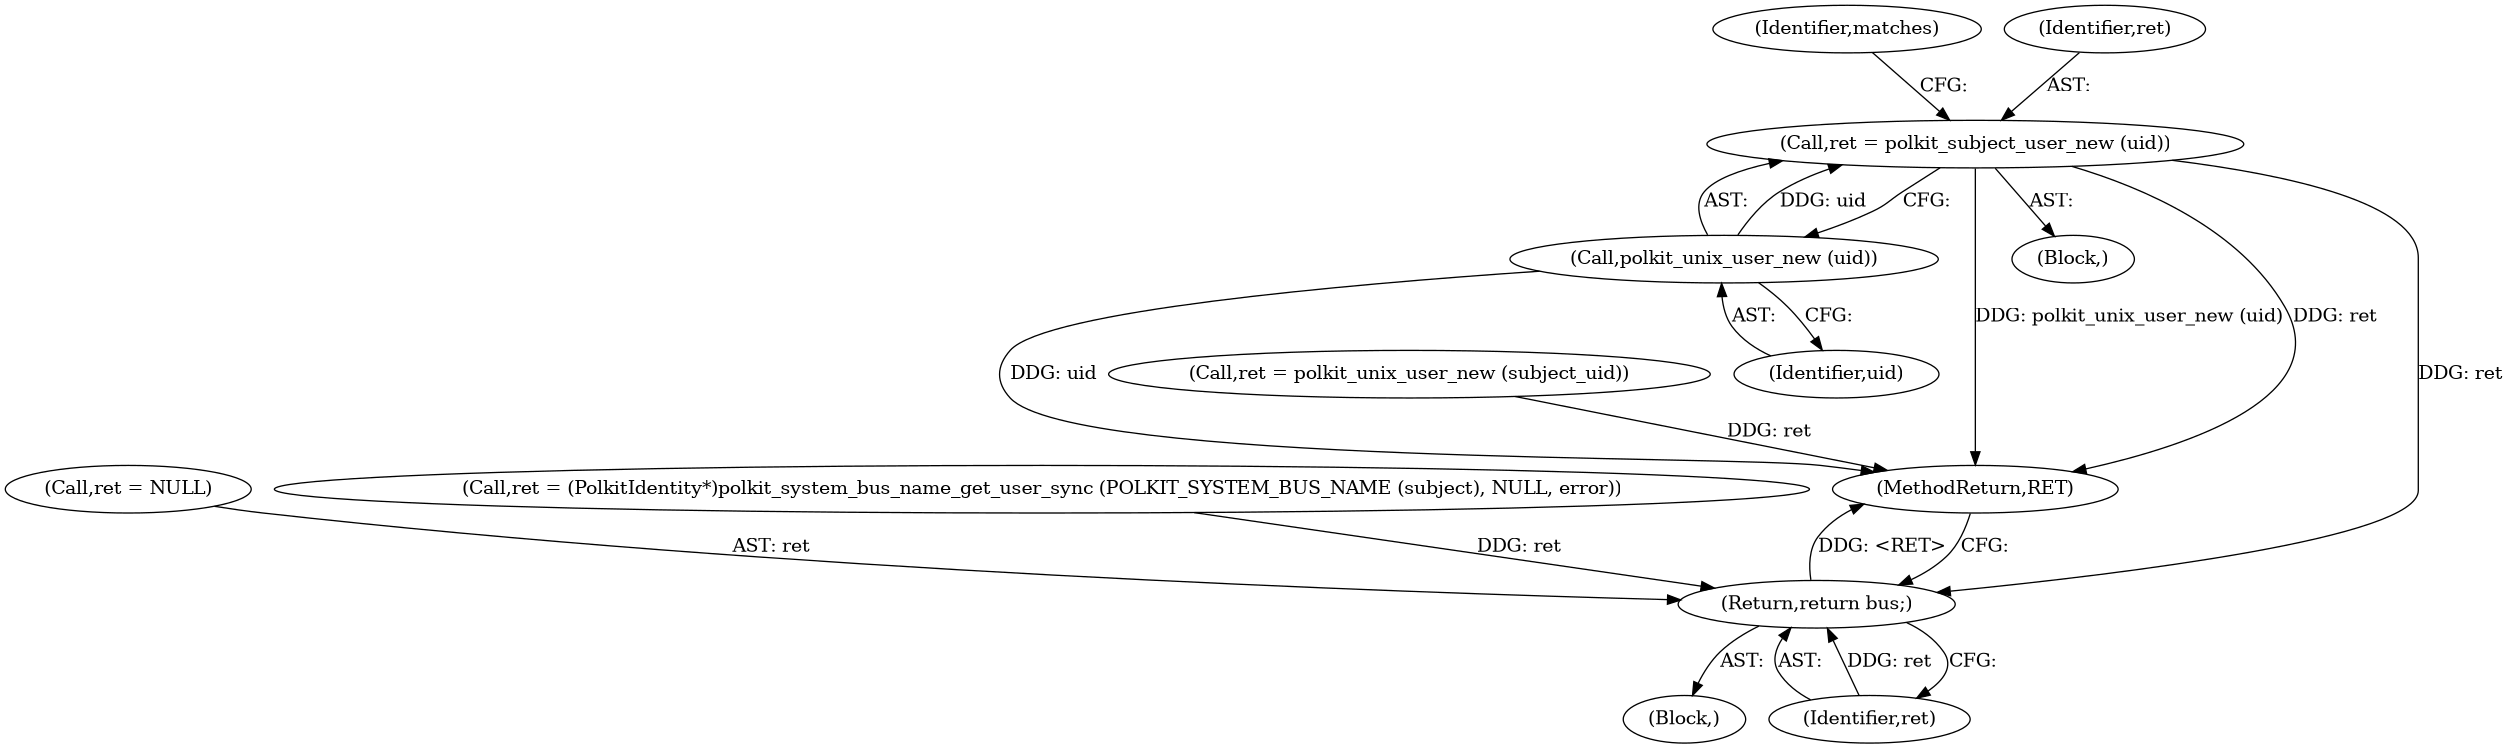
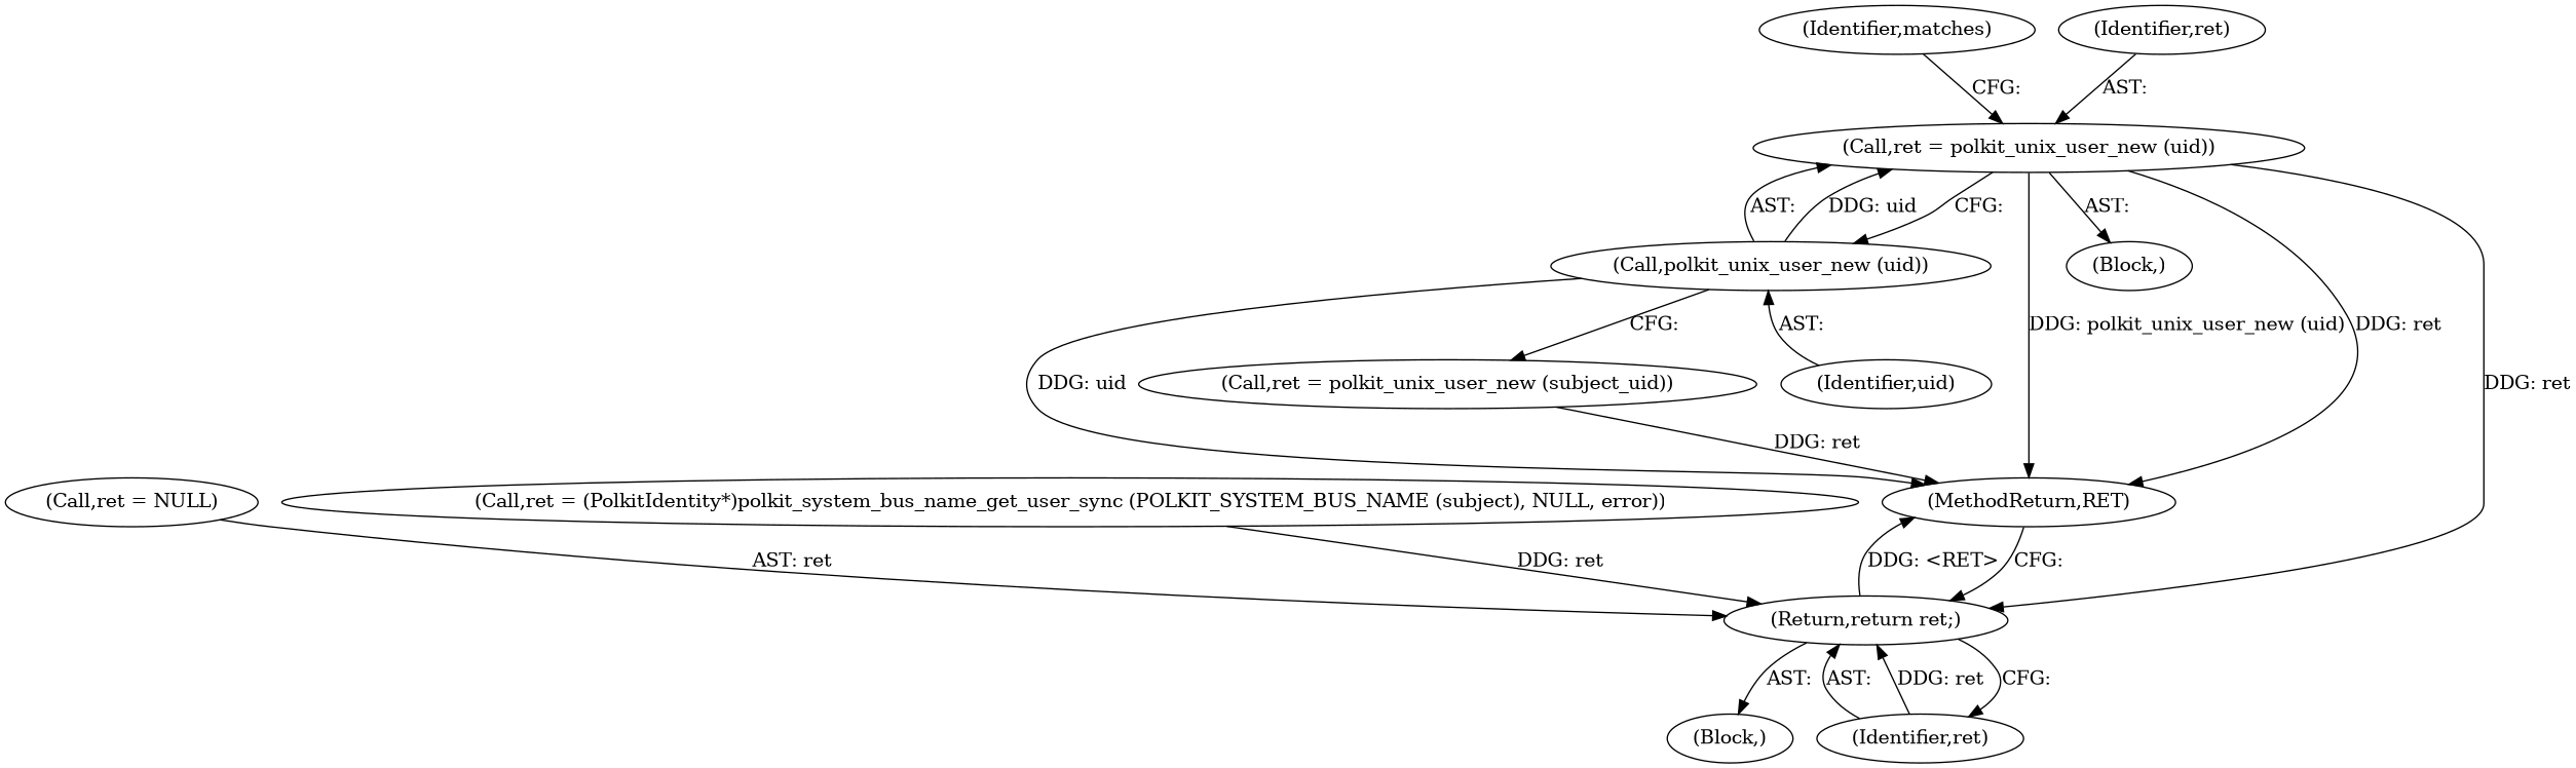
  digraph {
-   n1 [label="(Call,ret = polkit_subject_user_new (uid))"]
+   n1 [label="(Call,ret = polkit_unix_user_new (uid))"]
    n2 [label="(Call,polkit_unix_user_new (uid))"]
-   n3 [label="(Return,return bus;)"]
+   n3 [label="(Return,return ret;)"]
    n4 [label="(Block,)"]
    n5 [label="(MethodReturn,RET)"]
    n6 [label="(Identifier,uid)"]
    n7 [label="(Block,)"]
    n8 [label="(Identifier,ret)"]
    n9 [label="(Call,ret = NULL)"]
    n10 [label="(Identifier,matches)"]
    n11 [label="(Call,ret = polkit_unix_user_new (subject_uid))"]
    n12 [label="(Identifier,ret)"]
    n13 [label="(Call,ret = (PolkitIdentity*)polkit_system_bus_name_get_user_sync (POLKIT_SYSTEM_BUS_NAME (subject), NULL, error))"]
    n1 -> n2 [label="CFG: "]
    n1 -> n3 [label="DDG: ret"]
    n1 -> n4 [label="AST: "]
    n1 -> n5 [label="DDG: polkit_unix_user_new (uid)"]
    n1 -> n5 [label="DDG: ret"]
    n2 -> n1 [label="AST: "]
    n2 -> n1 [label="DDG: uid"]
    n2 -> n5 [label="DDG: uid"]
-   n2 -> n6 [label="CFG: "]
+   n2 -> n11 [label="CFG: "]
    n3 -> n5 [label="DDG: <RET>"]
    n3 -> n7 [label="AST: "]
    n3 -> n8 [label="CFG: "]
    n5 -> n3 [label="CFG: "]
    n6 -> n2 [label="AST: "]
    n8 -> n3 [label="AST: "]
    n8 -> n3 [label="DDG: ret"]
    n9 -> n3 [label="AST: ret"]
    n10 -> n1 [label="CFG: "]
    n11 -> n5 [label="DDG: ret"]
    n12 -> n1 [label="AST: "]
    n13 -> n3 [label="DDG: ret"]
  }
